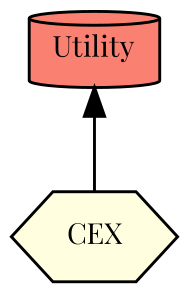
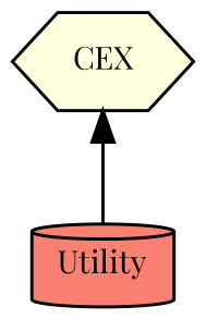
  digraph {
    rankdir=TB
    fontname="Playfair Display"
    node [color=black fontname="Playfair Display" fontsize=10 style=filled]
    n1 [fillcolor=lightyellow height=0.2 label=CEX shape=hexagon width=0.4]
    n2 [fillcolor=salmon fontcolor=black height=0.2 label=Utility shape=cylinder width=0.4]
-   n2 -> n1 [dir=back fontname="Playfair Display" fontsize=10 labelfontname=Helvetica labelfontsize=10 shape=plaintext style=solid]
+   n1 -> n2 [dir=back fontname="Playfair Display" fontsize=10 labelfontname=Helvetica labelfontsize=10 shape=plaintext style=solid]
  }
